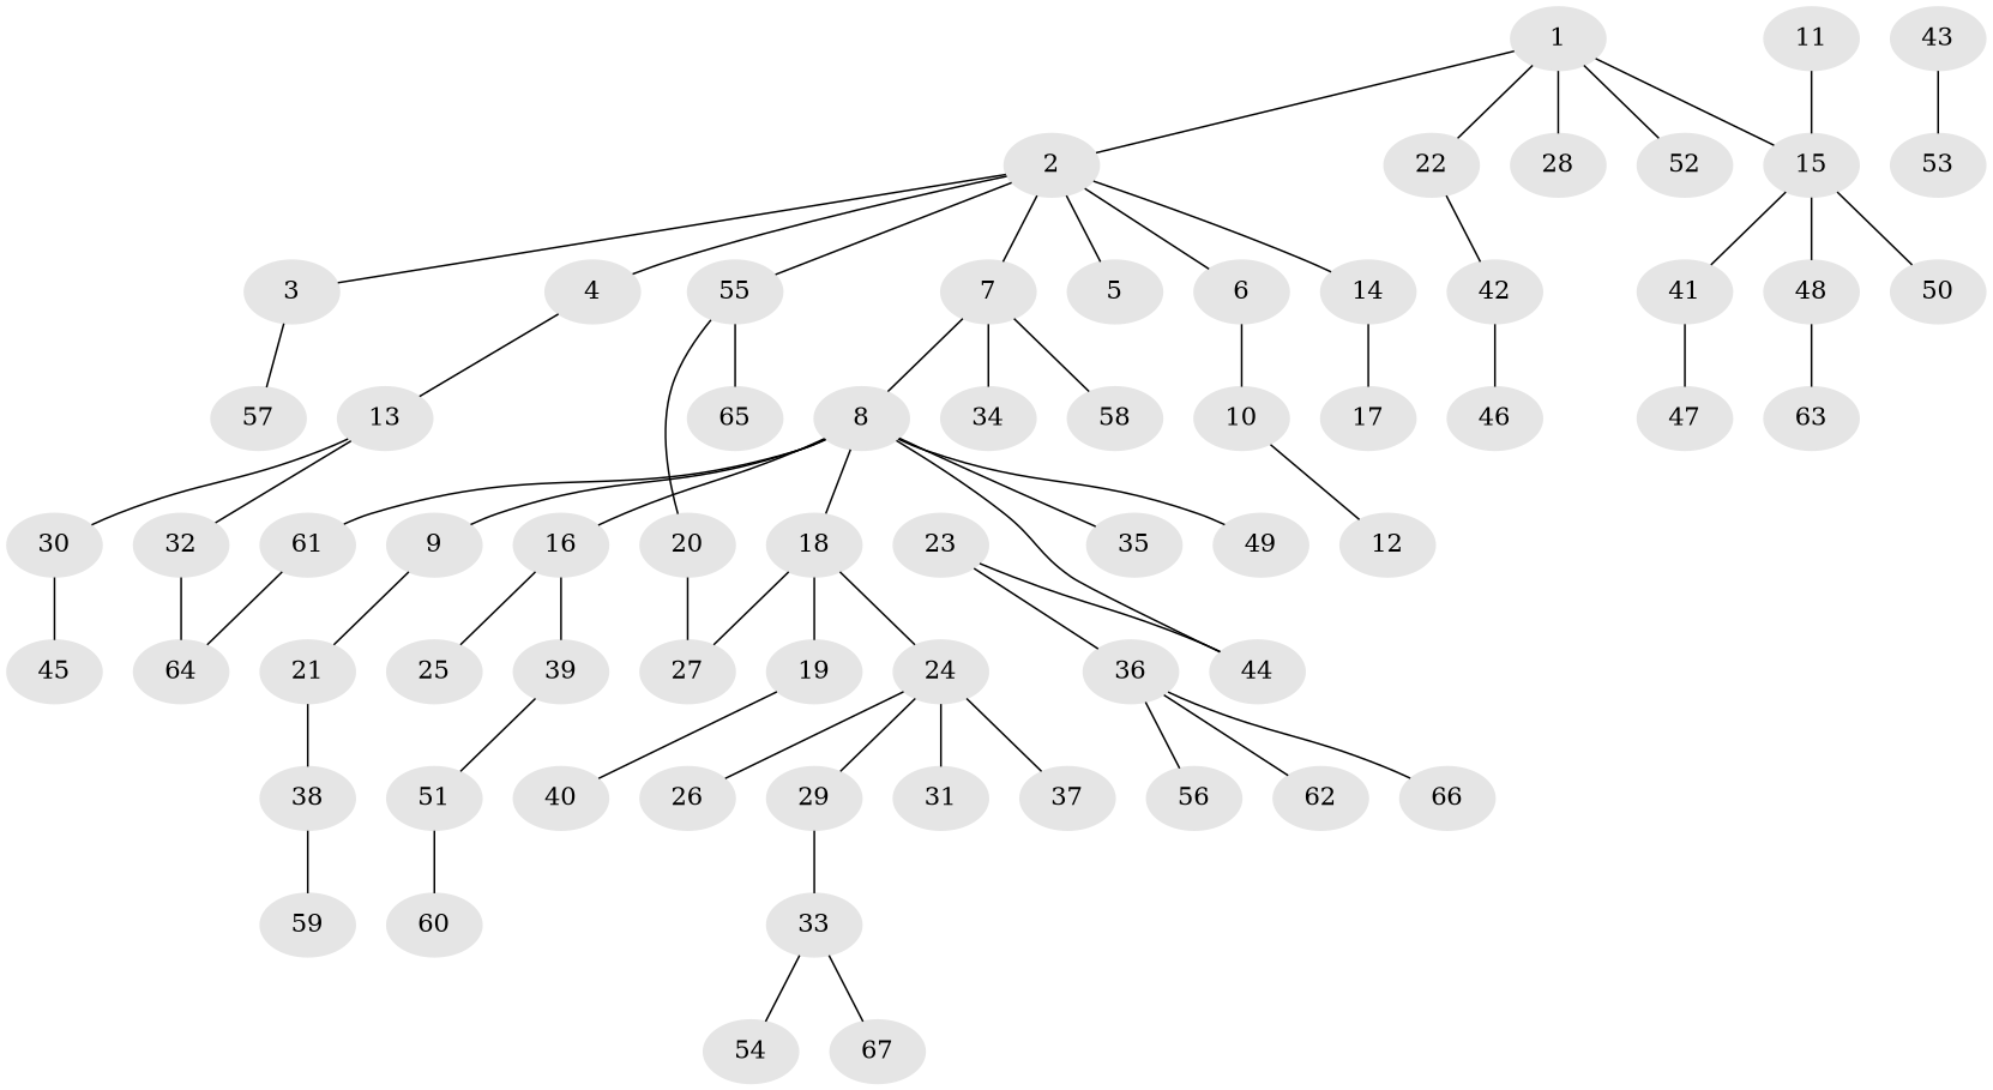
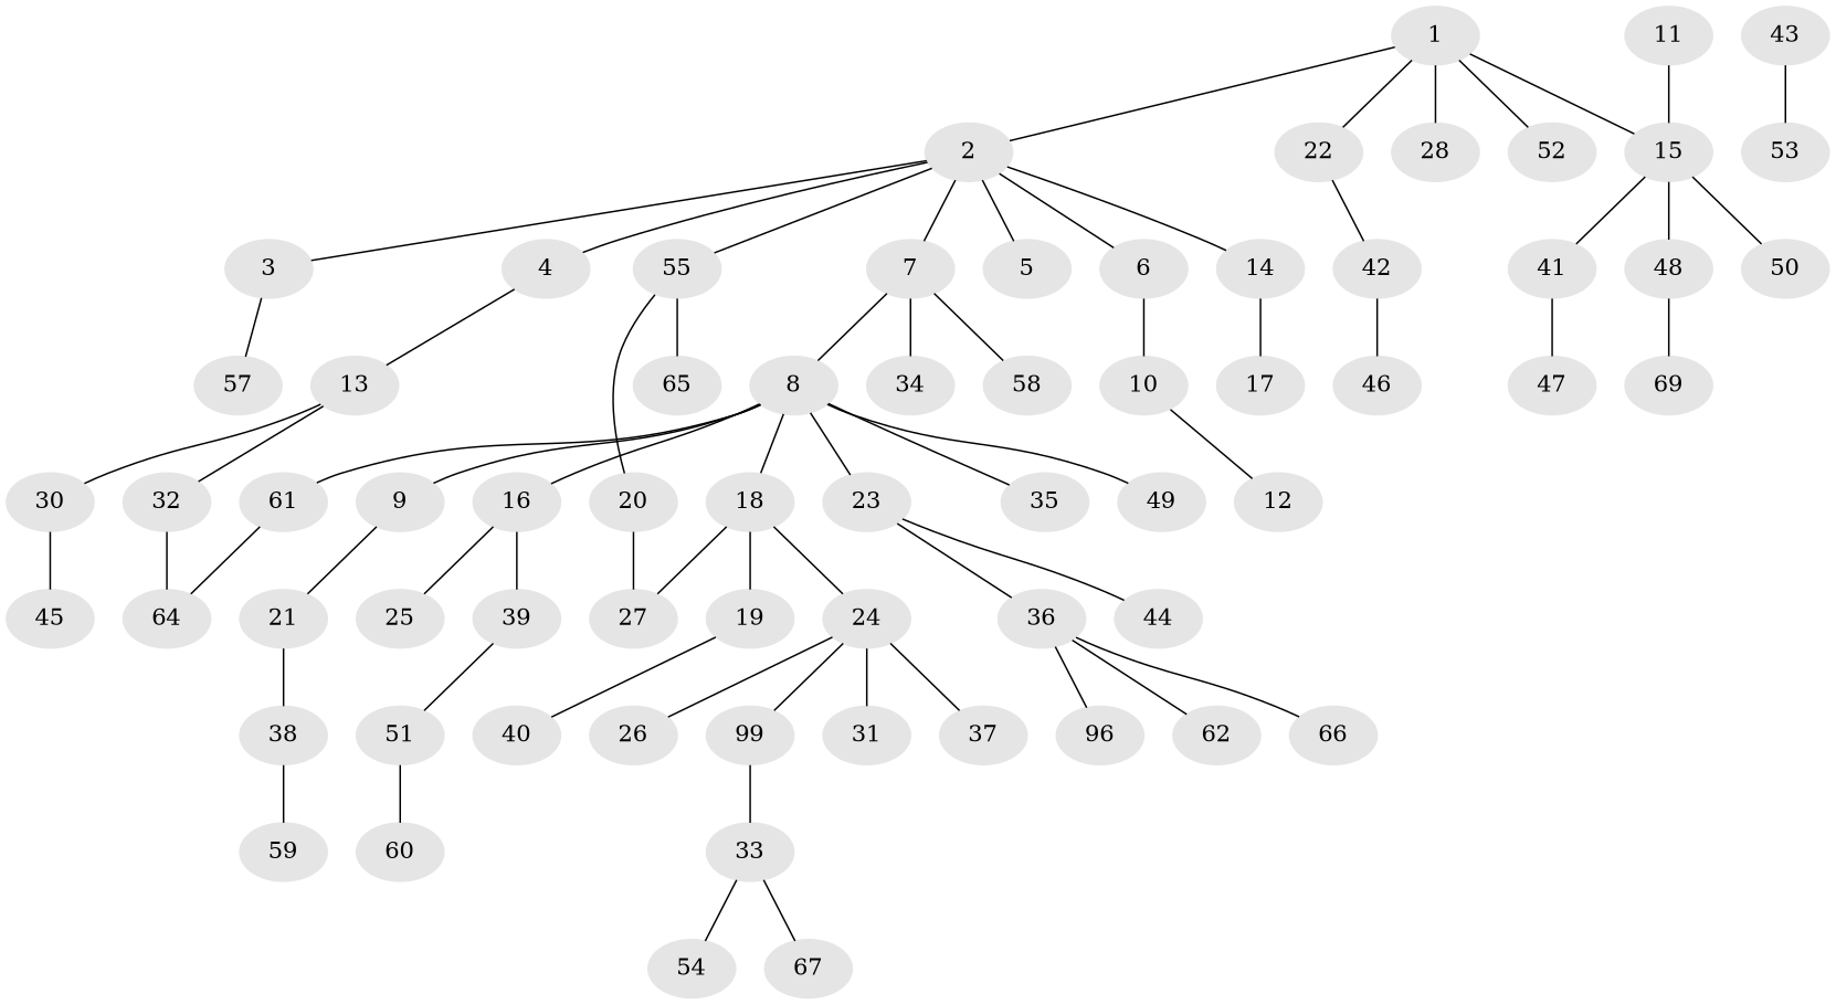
  graph {
    node [color=gray90 style=filled]
    1
    2
    22
    28
    52
    15
    3
    4
    5
    6
    7
    14
    55
    11
    42
    57
    13
    10
    8
    34
    58
    17
    20
    65
    27
    30
    32
    12
    9
    16
    18
    23
    35
    49
    61
    21
    25
    39
    19
    24
    36
    44
    64
    38
    41
    48
    50
    45
    47
-   63
+   63 [label=69]
    51
    40
    26
-   29
+   29 [label=99]
    31
    37
    43
    53
    59
    46
-   56
+   56 [label=96]
    62
    66
    33
    54
    67
    60
    1 -- 2
    1 -- 22
    1 -- 28
    1 -- 52
    1 -- 15
    2 -- 3
    2 -- 4
    2 -- 5
    2 -- 6
    2 -- 7
    2 -- 14
    2 -- 55
    22 -- 42
    15 -- 41
    15 -- 48
    15 -- 50
    3 -- 57
    4 -- 13
    6 -- 10
    7 -- 8
    7 -- 34
    7 -- 58
    14 -- 17
    55 -- 20
    55 -- 65
    11 -- 15
    42 -- 46
    13 -- 30
    13 -- 32
    10 -- 12
    8 -- 9
    8 -- 16
    8 -- 18
-   8 -- 44
+   8 -- 23
    8 -- 35
    8 -- 49
    8 -- 61
    20 -- 27
    30 -- 45
    32 -- 64
    9 -- 21
    16 -- 25
    16 -- 39
    18 -- 27
    18 -- 19
    18 -- 24
    23 -- 36
    23 -- 44
    61 -- 64
    21 -- 38
    39 -- 51
    19 -- 40
    24 -- 26
    24 -- 29
    24 -- 31
    24 -- 37
    36 -- 56
    36 -- 62
    36 -- 66
    38 -- 59
    41 -- 47
    48 -- 63
    51 -- 60
    29 -- 33
    43 -- 53
    33 -- 54
    33 -- 67
  }
